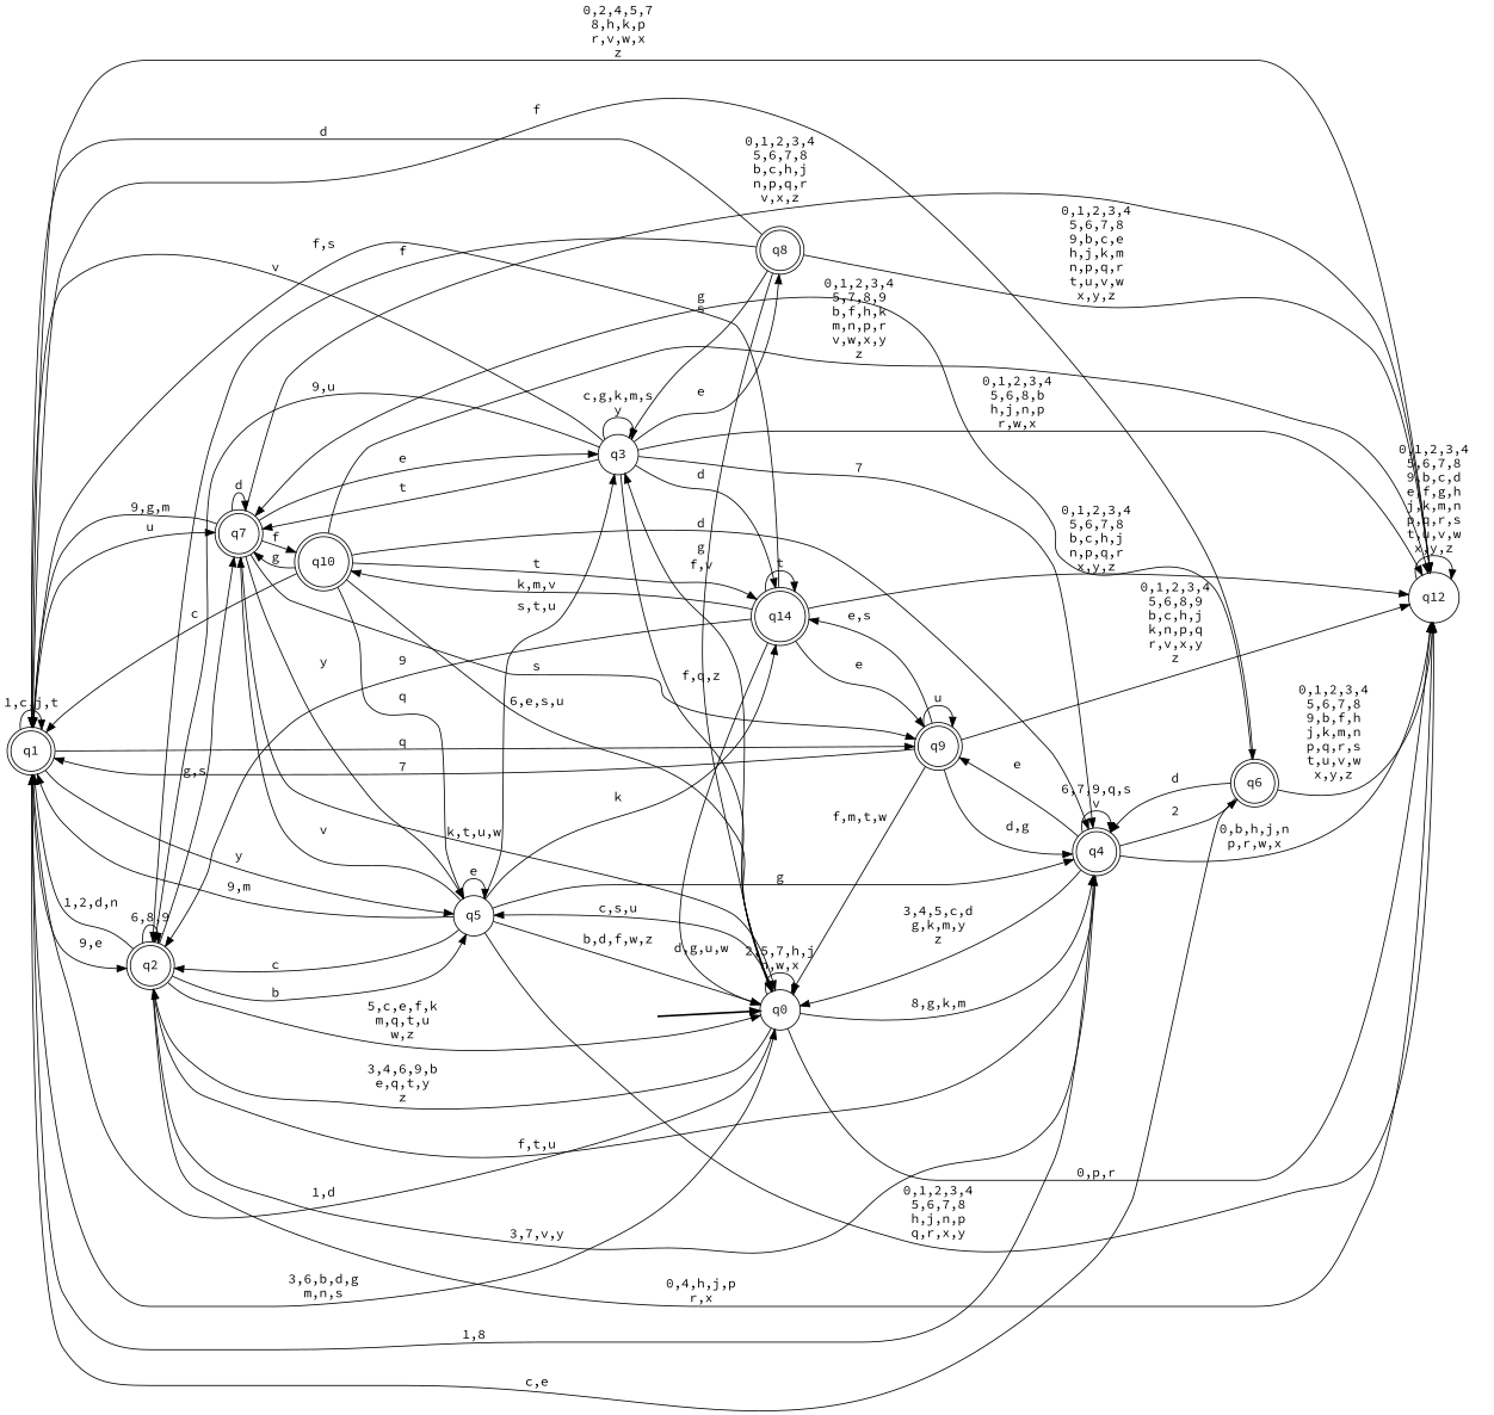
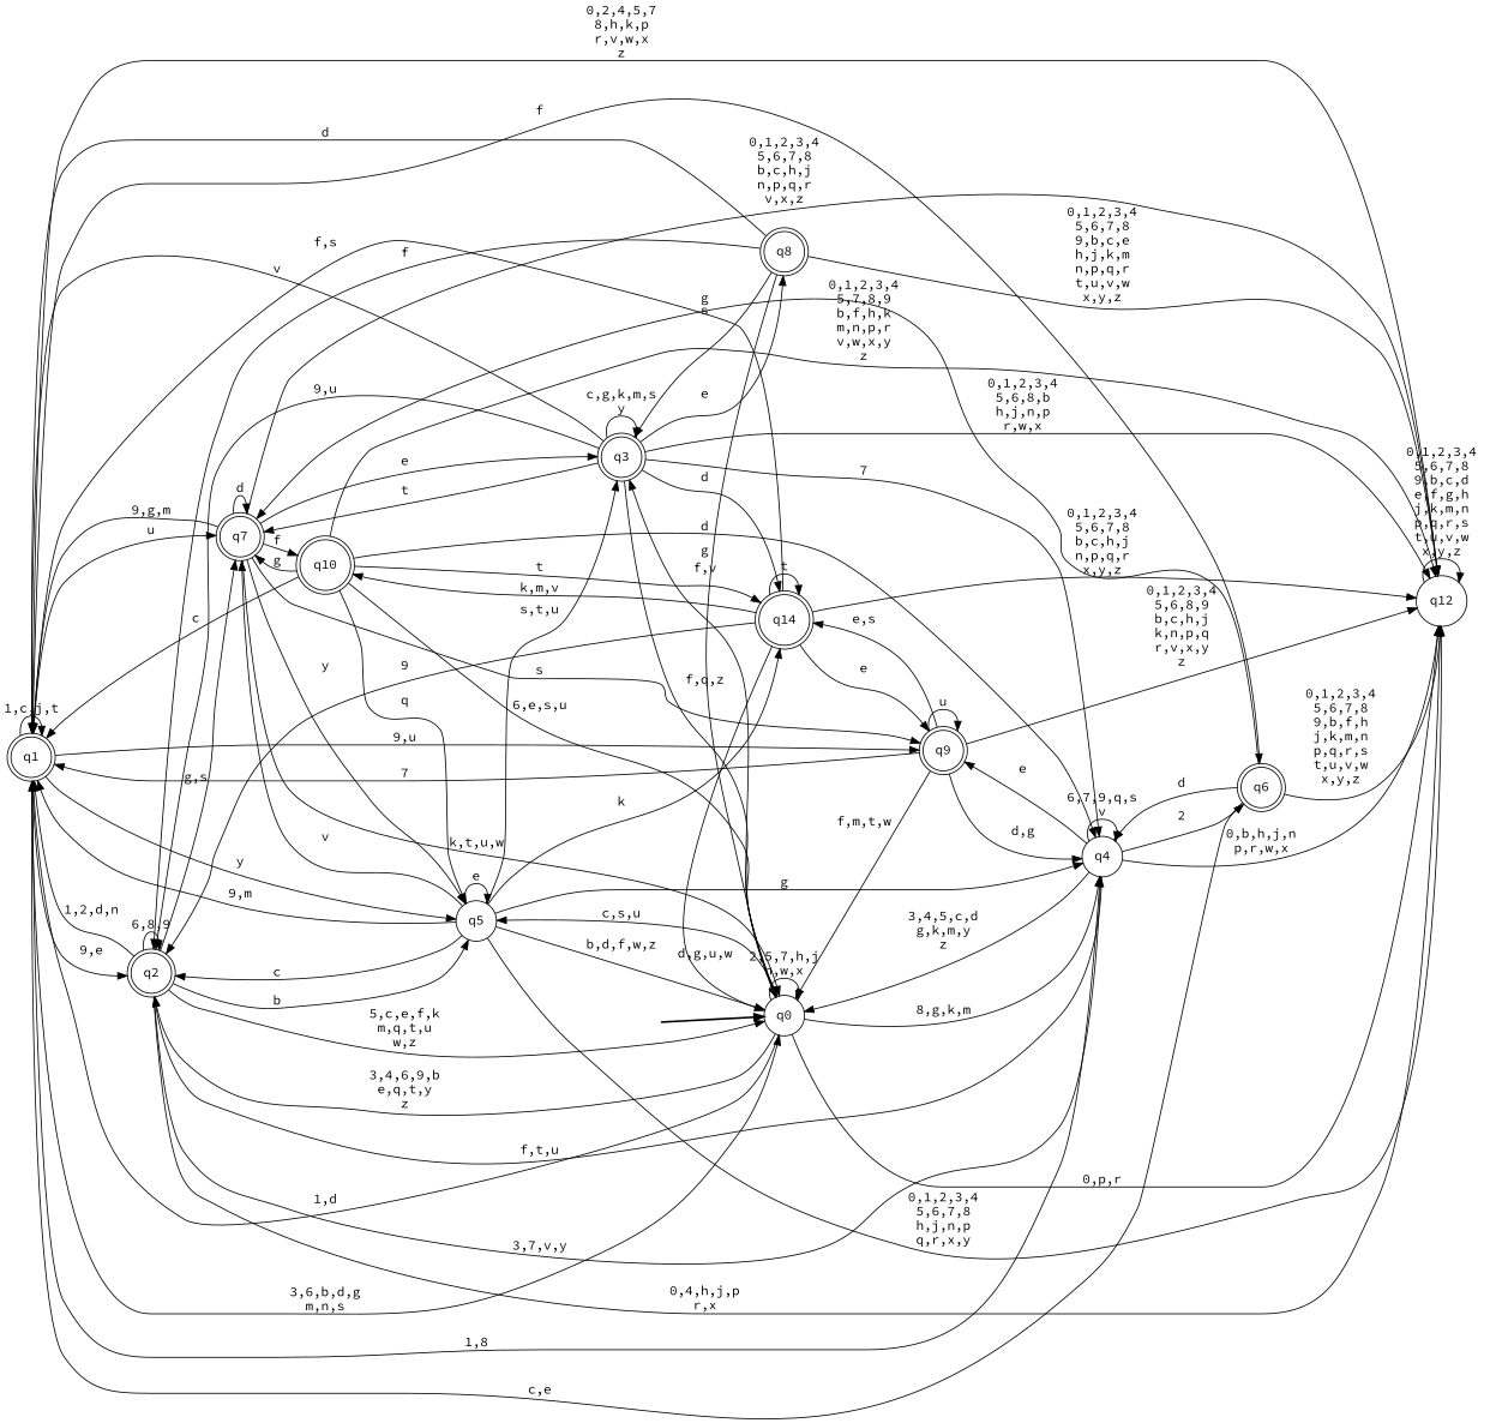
  digraph {
    fontname="Source Code Pro"
    rankdir=LR
    node [fontname="Source Code Pro" shape=doublecircle style="rounded,filled" color=black fillcolor=white]
    edge [fontname="Source Code Pro"]
    __start0 [height=0 shape=none style=invis width=0 color="" fillcolor=""]
    n2 [label=q0 shape=circle style=filled]
    n3 [label=q1]
    n4 [label=q2]
-   n5 [label=q3 shape=circle]
-   n6 [label=q4]
+   n5 [label=q3]
+   n6 [label=q4 shape=circle]
    n7 [label=q5 shape=circle style=filled]
    n8 [label=q12 shape=circle style=filled]
    n9 [label=q6]
    n10 [label=q7]
    n11 [label=q9]
    n12 [label=q8]
    n13 [label=q14]
    n14 [label=q10]
    subgraph cluster_1 {
      nodesep=0.15
      ranksep=0.15
      style=invis
      __start0
      n2
    }
    __start0 -> n2 [penwidth=2]
    n2 -> n2 [label="2,5,7,h,j\nn,w,x"]
    n2 -> n3 [label="1,d"]
    n2 -> n4 [label="3,4,6,9,b\ne,q,t,y\nz"]
    n2 -> n5 [label="f,v"]
    n2 -> n6 [label="8,g,k,m"]
    n2 -> n7 [label="c,s,u"]
    n2 -> n8 [label="0,p,r"]
    n3 -> n2 [label="3,6,b,d,g\nm,n,s"]
    n3 -> n3 [label="1,c,j,t"]
    n3 -> n4 [label="9,e"]
    n3 -> n7 [label=y]
    n3 -> n8 [label="0,2,4,5,7\n8,h,k,p\nr,v,w,x\nz"]
    n3 -> n9 [label=f]
    n3 -> n10 [label=u]
-   n3 -> n11 [label=q]
+   n3 -> n11 [label="9,u"]
    n4 -> n2 [label="5,c,e,f,k\nm,q,t,u\nw,z"]
    n4 -> n3 [label="1,2,d,n"]
    n4 -> n4 [label="6,8,9"]
    n4 -> n6 [label="3,7,v,y"]
    n4 -> n7 [label=b]
    n4 -> n8 [label="0,4,h,j,p\nr,x"]
    n4 -> n10 [label="g,s"]
    n5 -> n2 [label="f,q,z"]
    n5 -> n3 [label=v]
    n5 -> n4 [label="9,u"]
    n5 -> n5 [label="c,g,k,m,s\ny"]
    n5 -> n6 [label=7]
    n5 -> n8 [label="0,1,2,3,4\n5,6,8,b\nh,j,n,p\nr,w,x"]
    n5 -> n10 [label=t]
    n5 -> n12 [label=e]
    n5 -> n13 [label=d]
    n6 -> n2 [label="3,4,5,c,d\ng,k,m,y\nz"]
    n6 -> n3 [label="1,8"]
    n6 -> n4 [label="f,t,u"]
    n6 -> n6 [label="6,7,9,q,s\nv"]
    n6 -> n8 [label="0,b,h,j,n\np,r,w,x"]
    n6 -> n9 [label=2]
    n6 -> n11 [label=e]
    n7 -> n2 [label="b,d,f,w,z"]
    n7 -> n3 [label="9,m"]
    n7 -> n4 [label=c]
    n7 -> n5 [label="s,t,u"]
    n7 -> n6 [label=g]
    n7 -> n7 [label=e]
    n7 -> n8 [label="0,1,2,3,4\n5,6,7,8\nh,j,n,p\nq,r,x,y"]
    n7 -> n10 [label=v]
    n7 -> n13 [label=k]
    n8 -> n8 [label="0,1,2,3,4\n5,6,7,8\n9,b,c,d\ne,f,g,h\nj,k,m,n\np,q,r,s\nt,u,v,w\nx,y,z"]
    n9 -> n3 [label="c,e"]
    n9 -> n6 [label=d]
    n9 -> n8 [label="0,1,2,3,4\n5,6,7,8\n9,b,f,h\nj,k,m,n\np,q,r,s\nt,u,v,w\nx,y,z"]
    n9 -> n10 [label=g]
    n10 -> n2 [label="k,t,u,w"]
    n10 -> n3 [label="9,g,m"]
    n10 -> n5 [label=e]
    n10 -> n7 [label=y]
    n10 -> n8 [label="0,1,2,3,4\n5,6,7,8\nb,c,h,j\nn,p,q,r\nv,x,z"]
    n10 -> n10 [label=d]
    n10 -> n11 [label=s]
    n10 -> n14 [label=f]
    n11 -> n2 [label="f,m,t,w"]
    n11 -> n3 [label=7]
    n11 -> n6 [label="d,g"]
    n11 -> n8 [label="0,1,2,3,4\n5,6,8,9\nb,c,h,j\nk,n,p,q\nr,v,x,y\nz"]
    n11 -> n11 [label=u]
    n11 -> n13 [label="e,s"]
    n12 -> n2 [label=g]
    n12 -> n3 [label=d]
    n12 -> n4 [label=f]
    n12 -> n5 [label=s]
    n12 -> n8 [label="0,1,2,3,4\n5,6,7,8\n9,b,c,e\nh,j,k,m\nn,p,q,r\nt,u,v,w\nx,y,z"]
    n13 -> n2 [label="d,g,u,w"]
    n13 -> n3 [label="f,s"]
    n13 -> n4 [label=9]
    n13 -> n8 [label="0,1,2,3,4\n5,6,7,8\nb,c,h,j\nn,p,q,r\nx,y,z"]
    n13 -> n11 [label=e]
    n13 -> n13 [label=t]
    n13 -> n14 [label="k,m,v"]
    n14 -> n2 [label="6,e,s,u"]
    n14 -> n3 [label=c]
    n14 -> n6 [label=d]
    n14 -> n7 [label=q]
    n14 -> n8 [label="0,1,2,3,4\n5,7,8,9\nb,f,h,k\nm,n,p,r\nv,w,x,y\nz"]
    n14 -> n10 [label=g]
    n14 -> n13 [label=t]
  }
